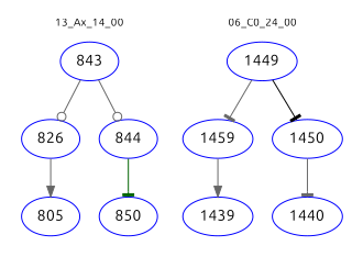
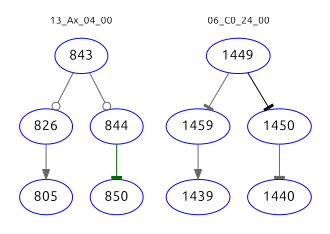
  digraph {
    fontname=Ubuntu
    node [color=blue fontname=Ubuntu]
    edge [arrowhead=tee color=gray40 fontname=Ubuntu]
    n1 [label=843]
    n2 [label=826]
    n3 [label=844]
    n4 [label=805]
    n5 [label=850]
    n6 [label=1449]
    n7 [label=1459]
    n8 [label=1450]
    n9 [label=1439]
    n10 [label=1440]
    subgraph cluster_1 {
      color=white
      fontsize=10
-     label="13_Ax_14_00"
+     label="13_Ax_04_00"
      n1
      n2
      n3
      n4
      n5
    }
    subgraph cluster_2 {
      color=white
      fontsize=10
      label="06_C0_24_00"
      n6
      n7
      n8
      n9
      n10
    }
    n1 -> n2 [arrowhead=odot]
    n1 -> n3 [arrowhead=odot]
    n2 -> n4 [arrowhead=normal]
    n3 -> n5 [color=darkgreen]
    n6 -> n7
    n6 -> n8 [color=black]
    n7 -> n9 [arrowhead=normal]
    n8 -> n10
  }
